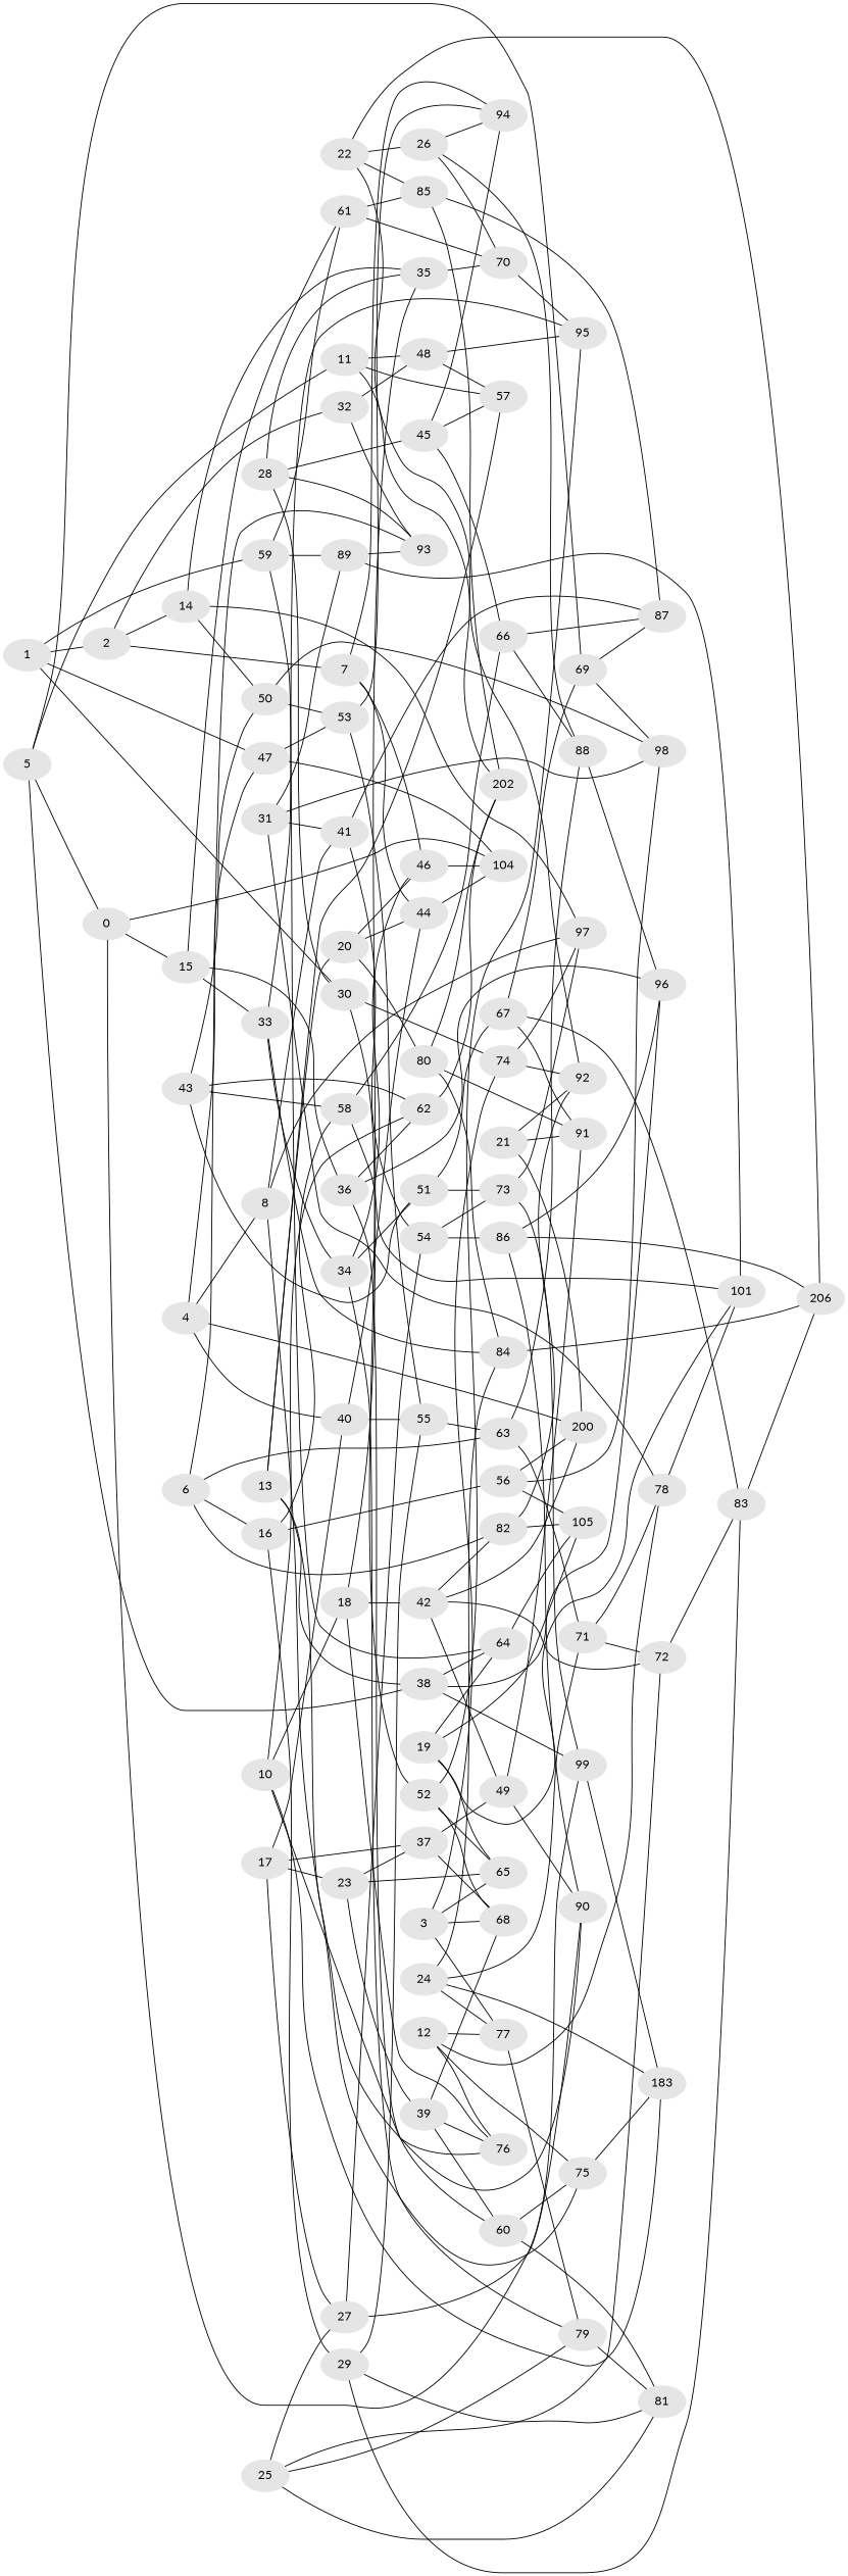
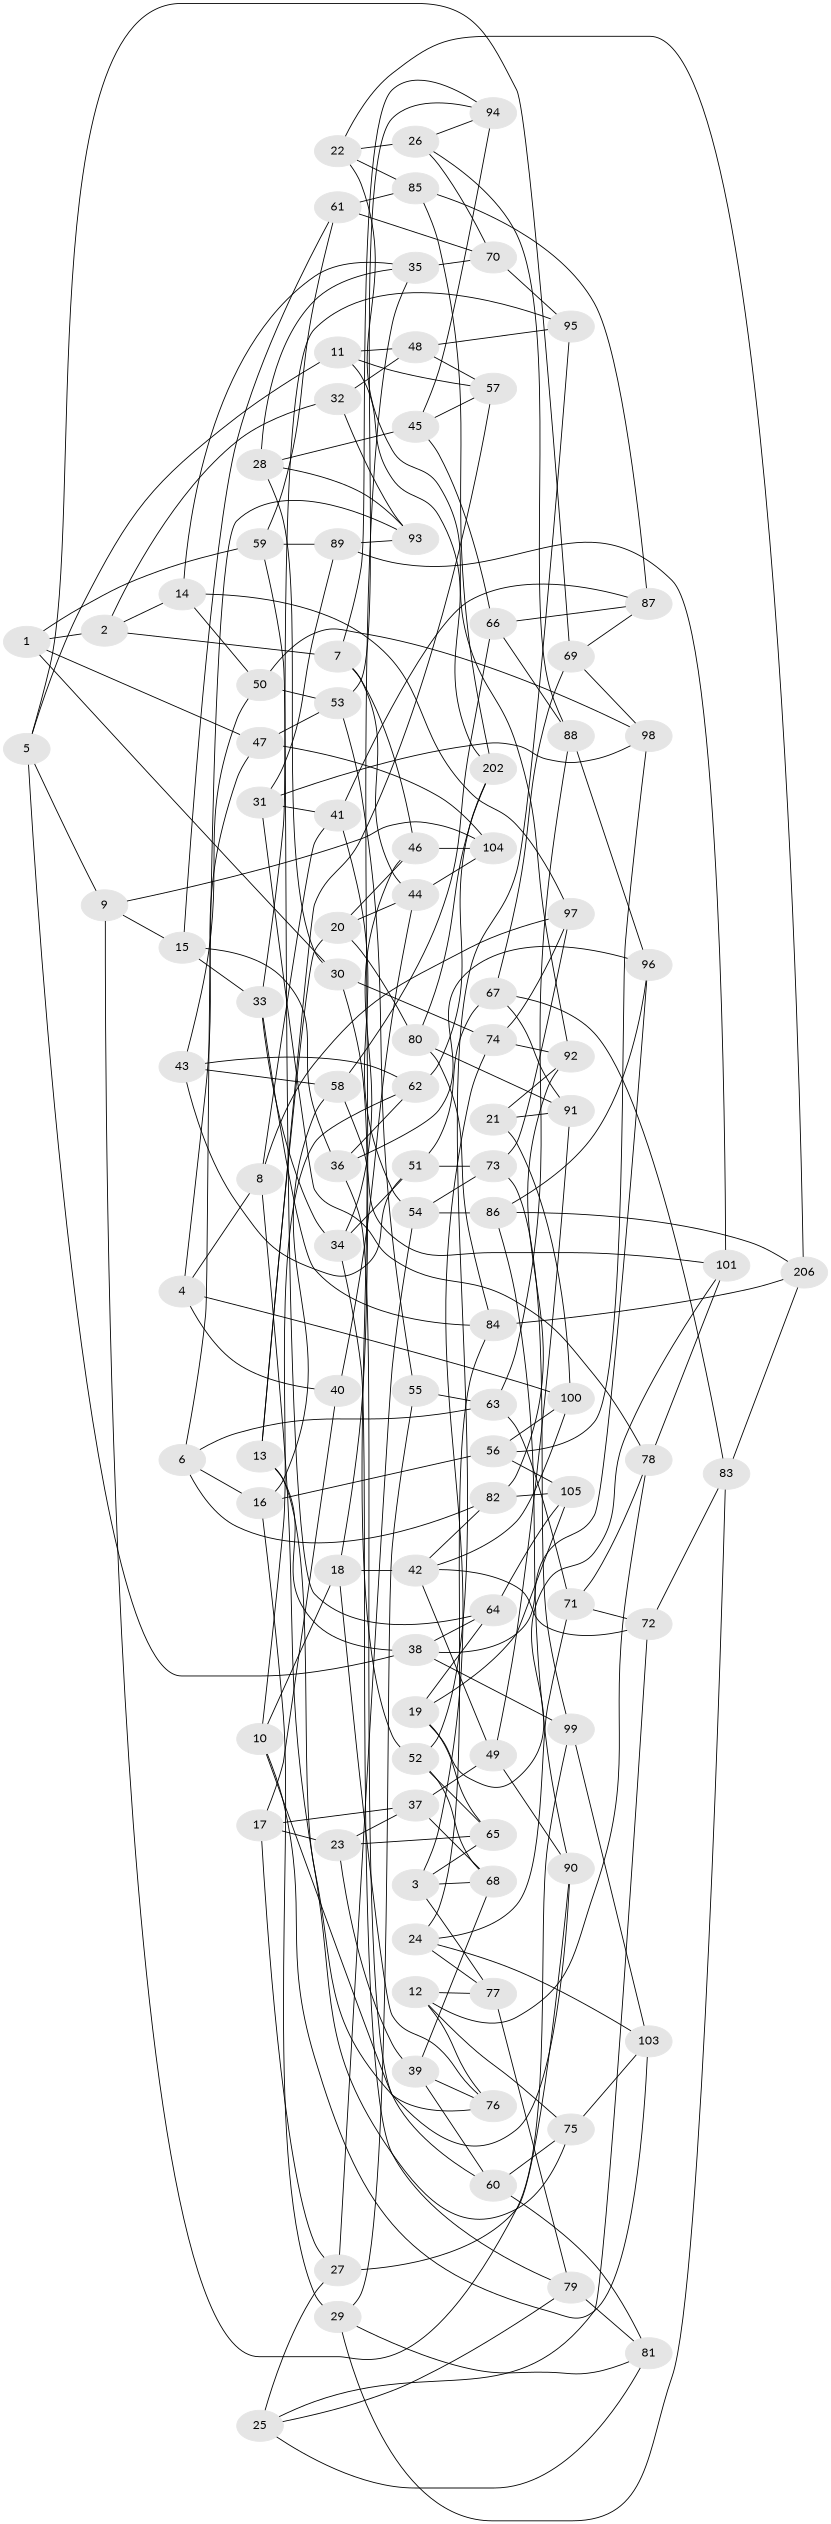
  graph {
    fontname=Lato
    rankdir=LR
    node [color=gray90 fontname=Lato style=filled]
    edge [fontname=Lato]
    1
    2
    30
    47
    59
    7
    14
    32
    74
    52
    104
    53
    61
    64
    89
    44
    46
    94
    97
    35
    50
    93
    48
    3
    65
    68
    77
    92
    79
    4
    8
    40
-   100 [label=200]
+   100
    41
    75
    55
    5
-   9 [label=0]
+   9
    11
    38
    69
    15
    99
    57
    n45 [label=202]
    96
    98
    87
    6
    16
    63
    82
    29
    56
    58
    71
    88
    105
    54
-   103 [label=183]
+   103
    33
    36
    10
    18
    62
    76
    42
    95
    12
    78
    101
    13
    20
    90
    80
    70
    84
    34
    60
    85
    81
    83
    66
    17
    23
    27
    37
    39
    49
    72
    19
    91
    21
    22
    26
    n96 [label=206]
    24
    25
    73
    86
    28
    45
    31
    51
    67
    43
    1 -- 2
    1 -- 30
    1 -- 47
    1 -- 59
    2 -- 7
    2 -- 14
    2 -- 32
    30 -- 74
    30 -- 52
    47 -- 104
    47 -- 53
    59 -- 61
    59 -- 64
    59 -- 89
    7 -- 44
    7 -- 46
    7 -- 94
    14 -- 97
    14 -- 35
    14 -- 50
    32 -- 93
    32 -- 48
    74 -- 97
    74 -- 92
    52 -- 65
    52 -- 68
    52 -- 95
    53 -- 94
    53 -- 55
    61 -- 70
    61 -- 85
    64 -- 105
    89 -- 93
    89 -- 101
    44 -- 104
    46 -- 104
    35 -- 70
    50 -- 53
    50 -- 98
    48 -- 57
    48 -- 95
    3 -- 74
    3 -- 65
    3 -- 68
    3 -- 77
    77 -- 79
    79 -- 81
    4 -- 47
    4 -- 8
    4 -- 40
    4 -- 100
    8 -- 97
    8 -- 41
    8 -- 75
    40 -- 44
-   40 -- 55
    41 -- 87
    41 -- 54
    75 -- 103
    55 -- 63
    5 -- 9
    5 -- 11
    5 -- 38
    5 -- 69
    9 -- 104
    9 -- 15
    9 -- 99
    11 -- 48
    11 -- 57
    11 -- n45
    38 -- 64
    38 -- 99
    38 -- 96
    69 -- 98
    69 -- 87
    15 -- 61
    15 -- 33
    15 -- 36
    99 -- 103
    6 -- 93
    6 -- 16
    6 -- 63
    6 -- 82
    16 -- 29
    16 -- 56
    16 -- 58
    63 -- 71
    63 -- 88
    82 -- 92
    82 -- 105
    29 -- 55
    29 -- 81
    29 -- 83
    56 -- 100
    56 -- 98
    56 -- 105
    58 -- 101
    58 -- 66
    71 -- 78
    71 -- 72
    88 -- 96
    54 -- 73
    54 -- 86
    33 -- 95
    33 -- 84
    33 -- 34
    36 -- 96
    36 -- 62
    36 -- 60
    10 -- 103
    10 -- 18
    10 -- 62
    10 -- 76
    18 -- 35
    18 -- 76
    18 -- 42
    62 -- n45
    42 -- 100
    42 -- 82
    42 -- 49
    42 -- 72
    12 -- 77
    12 -- 75
    12 -- 76
    12 -- 78
    78 -- 101
    13 -- 38
    13 -- 57
    13 -- 20
    13 -- 90
    20 -- 44
    20 -- 46
    20 -- 80
    80 -- n45
    80 -- 84
    80 -- 91
    70 -- 95
    84 -- n96
    34 -- 46
    34 -- 79
    34 -- 51
    60 -- 75
    60 -- 81
    85 -- n45
    85 -- 87
    83 -- n96
    66 -- 87
    66 -- 88
    17 -- 40
    17 -- 23
    17 -- 27
    17 -- 37
    23 -- 65
    23 -- 37
    23 -- 39
    27 -- 54
    27 -- 90
    37 -- 68
    37 -- 49
    39 -- 68
    39 -- 76
    39 -- 60
    49 -- 90
    49 -- 91
    72 -- 83
    19 -- 64
    19 -- 65
    19 -- 105
    19 -- 101
    21 -- 92
    21 -- 100
    21 -- 91
    22 -- 92
    22 -- 85
    22 -- 26
    22 -- n96
    26 -- 94
    26 -- 88
    26 -- 70
    24 -- 77
    24 -- 71
    24 -- 103
    24 -- 84
    25 -- 79
    25 -- 81
    25 -- 27
    25 -- 72
    73 -- 97
    73 -- 99
    86 -- 96
    86 -- 90
    86 -- n96
    28 -- 30
    28 -- 35
    28 -- 93
    28 -- 45
    45 -- 94
    45 -- 57
    45 -- 66
    31 -- 89
    31 -- 41
    31 -- 98
    31 -- 78
    51 -- 73
    51 -- 67
    67 -- 69
    67 -- 83
    67 -- 91
    43 -- 50
    43 -- 58
    43 -- 62
    43 -- 51
  }
